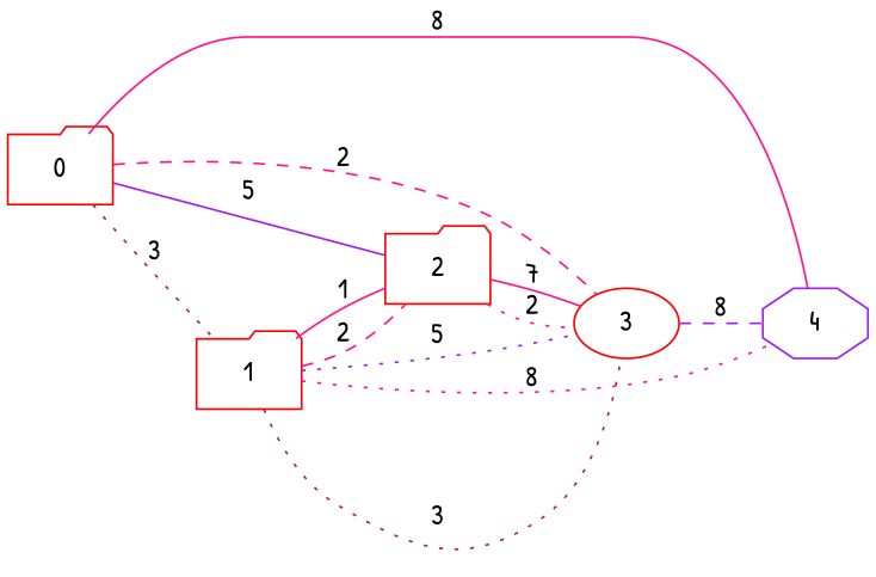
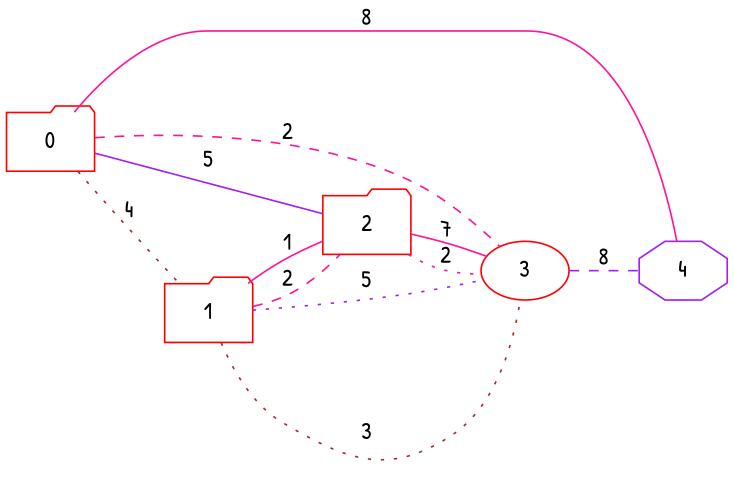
  graph {
    fontname="Patrick Hand"
    rankdir=LR
    node [color=red fontname="Patrick Hand" shape=folder weight=1]
    edge [color=deeppink fontname="Patrick Hand" style=dotted]
    0
    1
    2
    3 [shape=ellipse]
    4 [color=purple shape=octagon weight=4]
-   0 -- 1 [color=brown label=3]
+   0 -- 1 [color=brown label=4]
    0 -- 2 [color=purple label=5 style=solid]
    0 -- 3 [label=2 style=dashed]
    0 -- 4 [label=8 style=solid]
    1 -- 2 [label=1 style=solid]
    1 -- 2 [label=2 style=dashed]
    1 -- 3 [color=brown label=3]
    1 -- 3 [color=purple label=5]
-   1 -- 4 [label=8]
    2 -- 3 [label=2]
    2 -- 3 [label=7 style=solid]
    3 -- 4 [color=purple label=8 style=dashed]
  }
